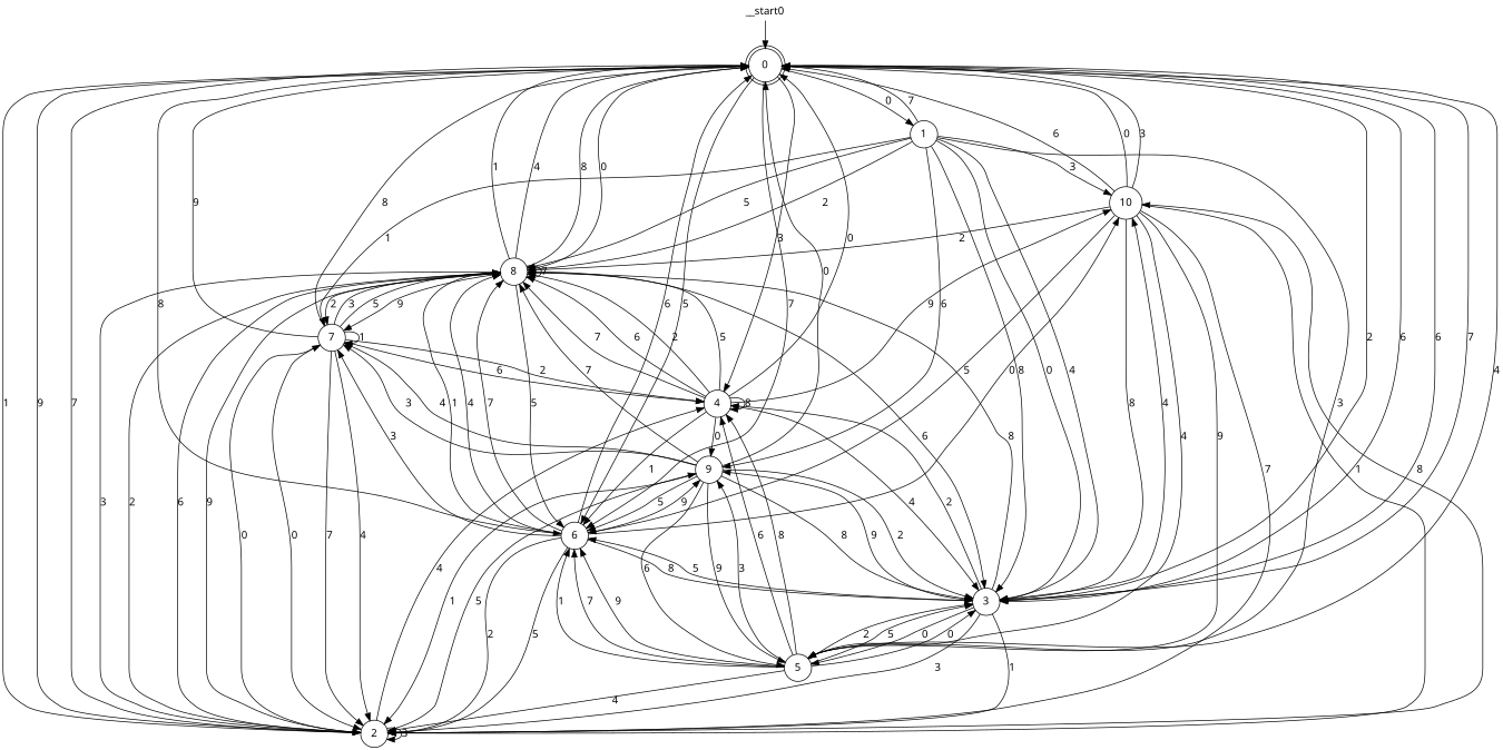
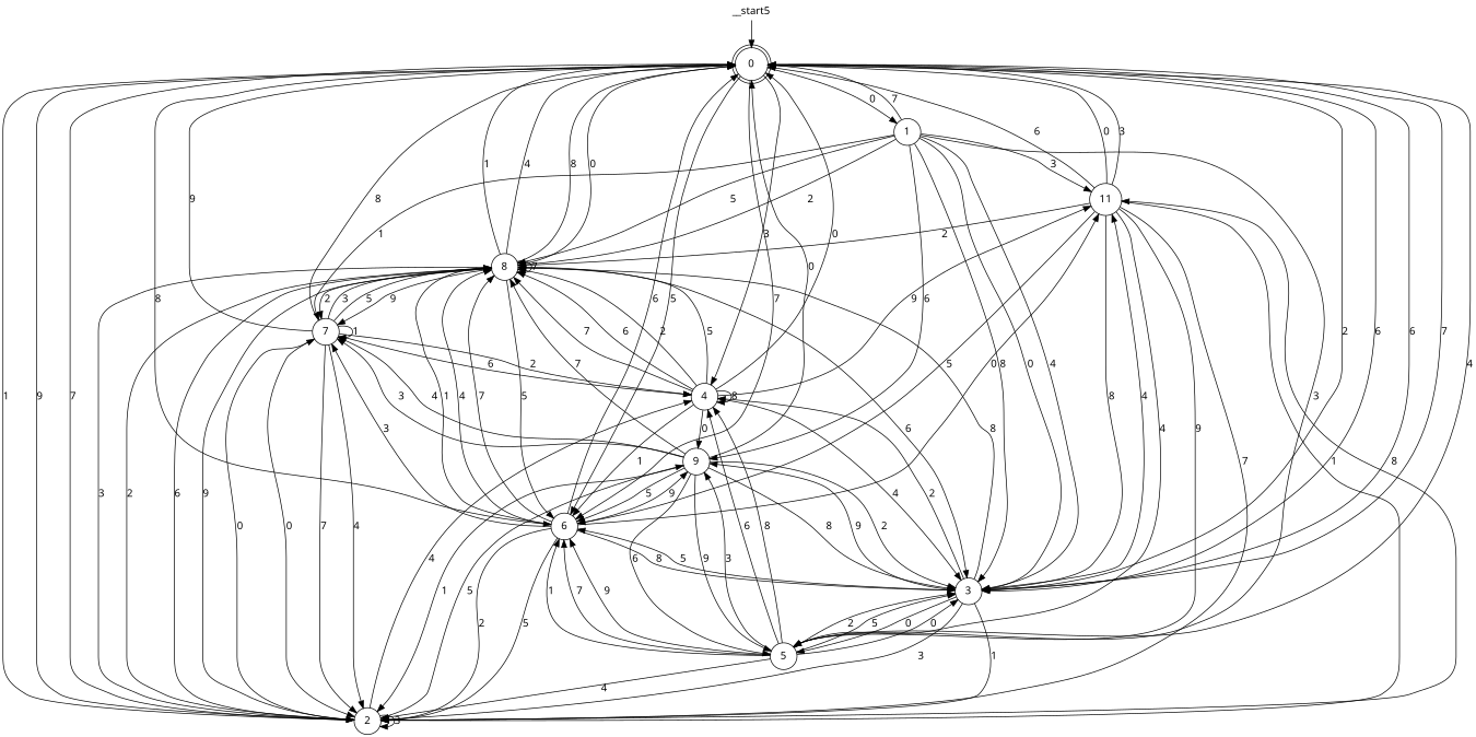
  digraph {
    fontname="Noto Sans"
    node [fontname="Noto Sans" shape=circle]
    edge [fontname="Noto Sans"]
    n1 [label=0 shape=doublecircle]
    n2 [label=1]
    n3 [label=2]
    n4 [label=3]
    n5 [label=4]
    n6 [label=5]
    n7 [label=6]
    n8 [label=7]
    n9 [label=8]
    n10 [label=9]
-   n11 [label=10]
-   __start0 [height=0 shape=none width=0]
+   n11 [label=11]
+   __start0 [height=0 shape=none width=0 label=__start5]
    n1 -> n2 [label=0]
    n1 -> n3 [label=1]
    n1 -> n3 [label=9]
    n1 -> n4 [label=2]
    n1 -> n4 [label=6]
    n1 -> n5 [label=3]
    n1 -> n6 [label=4]
    n1 -> n7 [label=5]
    n1 -> n7 [label=7]
    n1 -> n7 [label=8]
    n2 -> n1 [label=7]
    n2 -> n4 [label=0]
    n2 -> n4 [label=4]
    n2 -> n4 [label=8]
    n2 -> n6 [label=3]
    n2 -> n8 [label=1]
    n2 -> n9 [label=2]
    n2 -> n9 [label=5]
    n2 -> n10 [label=6]
    n2 -> n11 [label=3]
    n3 -> n1 [label=7]
    n3 -> n3 [label=3]
    n3 -> n5 [label=4]
    n3 -> n8 [label=0]
    n3 -> n9 [label=2]
    n3 -> n9 [label=6]
    n3 -> n9 [label=9]
    n3 -> n10 [label=5]
    n3 -> n11 [label=8]
    n4 -> n1 [label=6]
    n4 -> n1 [label=7]
    n4 -> n3 [label=1]
    n4 -> n3 [label=3]
    n4 -> n5 [label=2]
    n4 -> n6 [label=0]
    n4 -> n7 [label=5]
    n4 -> n9 [label=8]
    n4 -> n10 [label=9]
    n4 -> n11 [label=4]
    n5 -> n1 [label=0]
    n5 -> n4 [label=4]
    n5 -> n5 [label=8]
    n5 -> n7 [label=1]
    n5 -> n9 [label=2]
    n5 -> n9 [label=5]
    n5 -> n9 [label=6]
    n5 -> n9 [label=7]
    n5 -> n10 [label=0]
    n5 -> n11 [label=9]
    n6 -> n3 [label=4]
    n6 -> n4 [label=0]
    n6 -> n4 [label=2]
    n6 -> n4 [label=5]
    n6 -> n5 [label=6]
    n6 -> n5 [label=8]
    n6 -> n7 [label=1]
    n6 -> n7 [label=7]
    n6 -> n7 [label=9]
    n6 -> n10 [label=3]
    n7 -> n1 [label=6]
    n7 -> n3 [label=2]
    n7 -> n3 [label=5]
    n7 -> n4 [label=8]
    n7 -> n8 [label=3]
    n7 -> n9 [label=1]
    n7 -> n9 [label=4]
    n7 -> n9 [label=7]
    n7 -> n10 [label=9]
    n7 -> n11 [label=0]
    n8 -> n1 [label=8]
    n8 -> n1 [label=9]
    n8 -> n3 [label=0]
    n8 -> n3 [label=4]
    n8 -> n3 [label=7]
    n8 -> n5 [label=2]
    n8 -> n5 [label=6]
    n8 -> n8 [label=1]
    n8 -> n9 [label=3]
    n8 -> n9 [label=5]
    n9 -> n1 [label=0]
    n9 -> n1 [label=1]
    n9 -> n1 [label=4]
    n9 -> n1 [label=8]
    n9 -> n3 [label=3]
    n9 -> n4 [label=6]
    n9 -> n7 [label=5]
    n9 -> n8 [label=2]
    n9 -> n8 [label=9]
    n9 -> n9 [label=7]
    n10 -> n1 [label=0]
    n10 -> n3 [label=1]
    n10 -> n4 [label=2]
    n10 -> n4 [label=8]
    n10 -> n6 [label=6]
    n10 -> n6 [label=9]
    n10 -> n7 [label=5]
    n10 -> n8 [label=3]
    n10 -> n8 [label=4]
    n10 -> n9 [label=7]
    n11 -> n1 [label=0]
    n11 -> n1 [label=3]
    n11 -> n1 [label=6]
    n11 -> n3 [label=1]
    n11 -> n3 [label=7]
    n11 -> n4 [label=8]
    n11 -> n6 [label=4]
    n11 -> n6 [label=9]
    n11 -> n7 [label=5]
    n11 -> n9 [label=2]
    __start0 -> n1
  }
